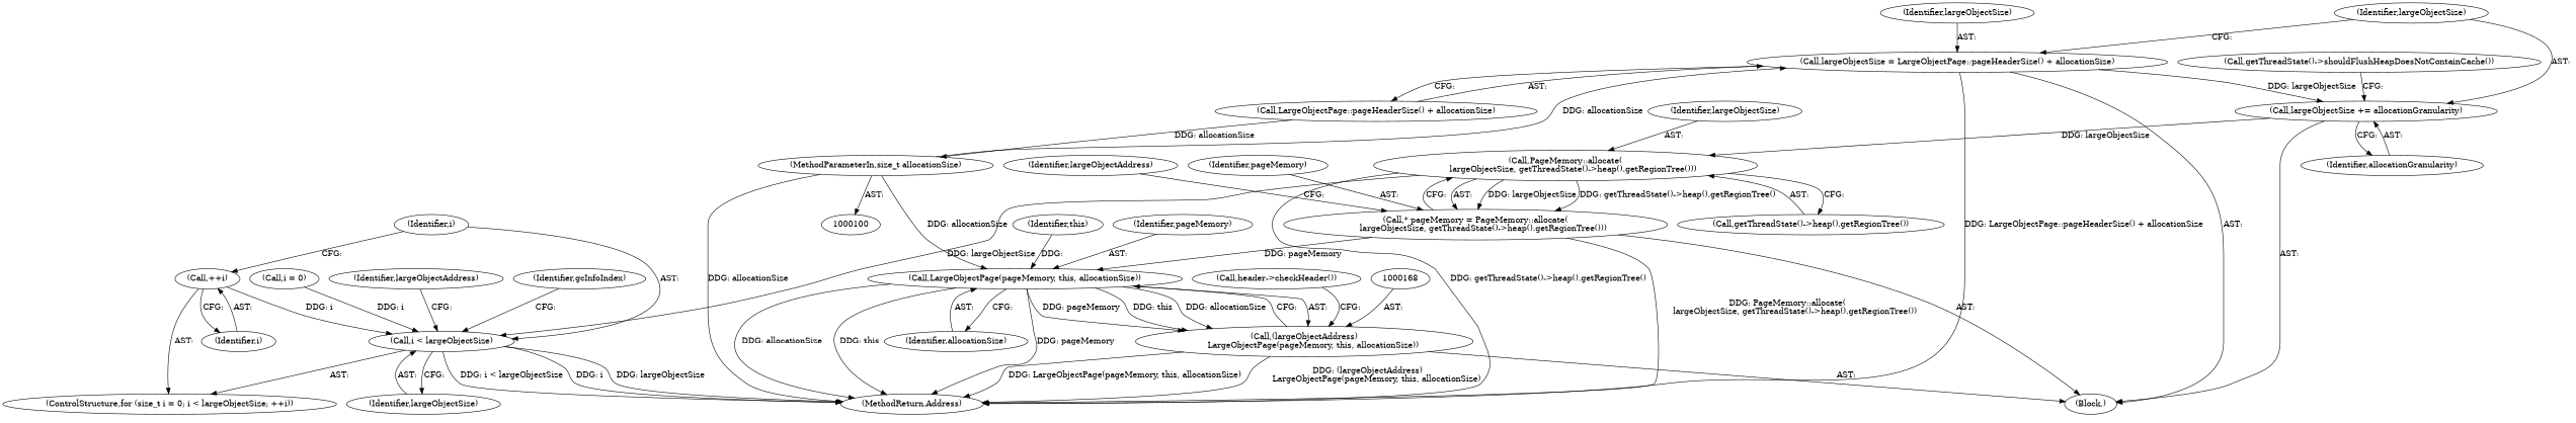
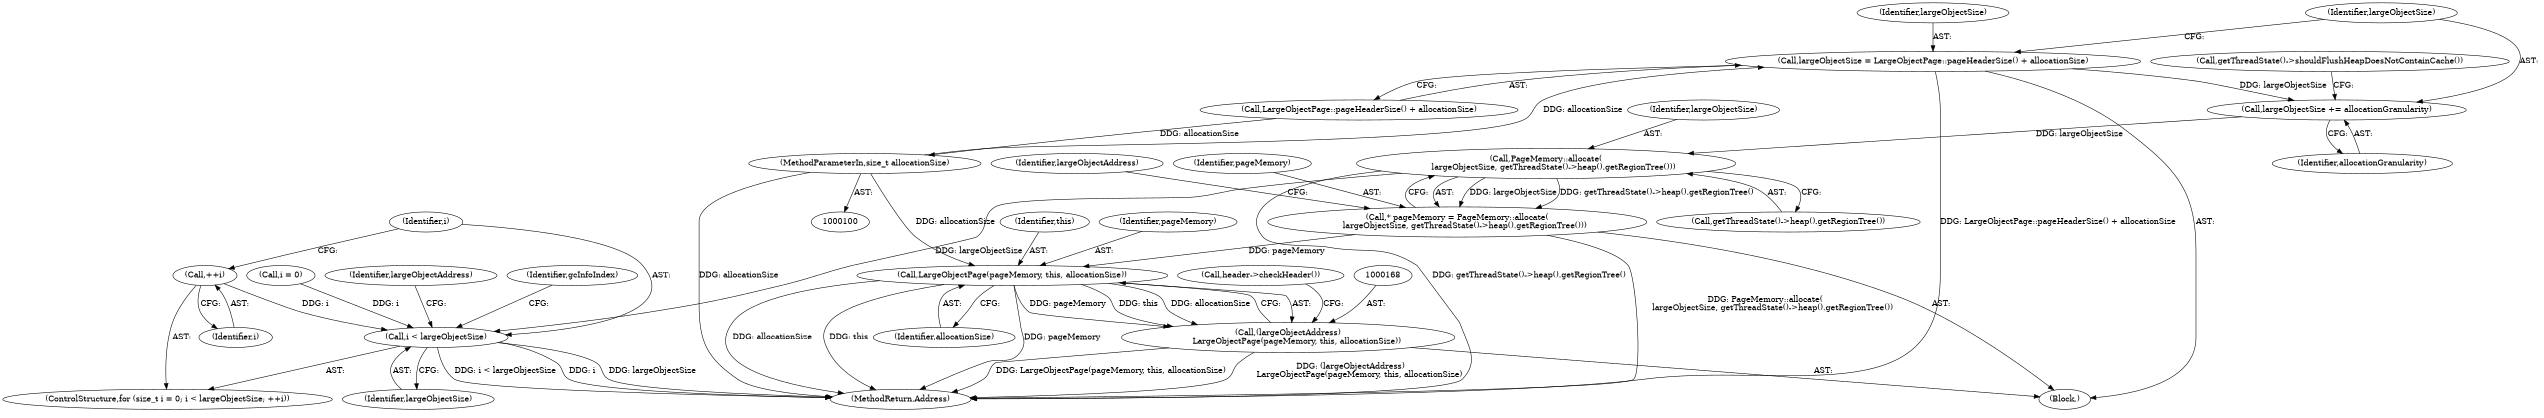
  digraph {
    n1 [label="(Call,largeObjectSize += allocationGranularity)"]
    n2 [label="(Call,PageMemory::allocate(\n      largeObjectSize, getThreadState()->heap().getRegionTree()))"]
    n3 [label="(Identifier,allocationGranularity)"]
    n4 [label="(Block,)"]
    n5 [label="(MethodReturn,Address)"]
    n6 [label="(Call,* pageMemory = PageMemory::allocate(\n      largeObjectSize, getThreadState()->heap().getRegionTree()))"]
    n7 [label="(Call,i < largeObjectSize)"]
    n8 [label="(Call,getThreadState()->heap().getRegionTree())"]
    n9 [label="(Call,largeObjectSize = LargeObjectPage::pageHeaderSize() + allocationSize)"]
    n10 [label="(Call,LargeObjectPage::pageHeaderSize() + allocationSize)"]
    n11 [label="(MethodParameterIn,size_t allocationSize)"]
    n12 [label="(Call,LargeObjectPage(pageMemory, this, allocationSize))"]
    1000100
    n14 [label="(Call,(largeObjectAddress)\n       LargeObjectPage(pageMemory, this, allocationSize))"]
    n15 [label="(Identifier,allocationSize)"]
    n16 [label="(Identifier,largeObjectSize)"]
    n17 [label="(ControlStructure,for (size_t i = 0; i < largeObjectSize; ++i))"]
    n18 [label="(Call,++i)"]
    n19 [label="(Identifier,i)"]
    n20 [label="(Identifier,largeObjectSize)"]
    n21 [label="(Identifier,largeObjectAddress)"]
    n22 [label="(Call,getThreadState()->shouldFlushHeapDoesNotContainCache())"]
    n23 [label="(Identifier,pageMemory)"]
    n24 [label="(Identifier,pageMemory)"]
    n25 [label="(Identifier,largeObjectSize)"]
    n26 [label="(Identifier,largeObjectSize)"]
    n27 [label="(Call,header->checkHeader())"]
    n28 [label="(Identifier,gcInfoIndex)"]
    n29 [label="(Identifier,this)"]
    n30 [label="(Identifier,i)"]
    n31 [label="(Identifier,largeObjectAddress)"]
    n32 [label="(Call,i = 0)"]
    1000168
    n1 -> n2 [label="DDG: largeObjectSize"]
    n1 -> n3 [label="CFG: "]
-   n1 -> n4 [label="AST: "]
    n2 -> n5 [label="DDG: getThreadState()->heap().getRegionTree()"]
    n2 -> n6 [label="AST: "]
    n2 -> n6 [label="DDG: largeObjectSize"]
    n2 -> n6 [label="DDG: getThreadState()->heap().getRegionTree()"]
    n2 -> n7 [label="DDG: largeObjectSize"]
    n2 -> n8 [label="CFG: "]
    n3 -> n1 [label="AST: "]
    n6 -> n2 [label="CFG: "]
    n6 -> n4 [label="AST: "]
    n6 -> n5 [label="DDG: PageMemory::allocate(\n      largeObjectSize, getThreadState()->heap().getRegionTree())"]
    n6 -> n12 [label="DDG: pageMemory"]
    n7 -> n5 [label="DDG: i < largeObjectSize"]
    n7 -> n5 [label="DDG: i"]
    n7 -> n5 [label="DDG: largeObjectSize"]
    n7 -> n16 [label="CFG: "]
    n7 -> n17 [label="AST: "]
    n8 -> n2 [label="AST: "]
    n9 -> n1 [label="DDG: largeObjectSize"]
    n9 -> n4 [label="AST: "]
    n9 -> n5 [label="DDG: LargeObjectPage::pageHeaderSize() + allocationSize"]
    n9 -> n10 [label="CFG: "]
    n10 -> n9 [label="AST: "]
    n10 -> n11 [label="DDG: allocationSize"]
    n11 -> n5 [label="DDG: allocationSize"]
    n11 -> n9 [label="DDG: allocationSize"]
    n11 -> n12 [label="DDG: allocationSize"]
    n11 -> 1000100 [label="AST: "]
    n12 -> n5 [label="DDG: allocationSize"]
    n12 -> n5 [label="DDG: this"]
    n12 -> n5 [label="DDG: pageMemory"]
    n12 -> n14 [label="AST: "]
    n12 -> n14 [label="DDG: pageMemory"]
    n12 -> n14 [label="DDG: this"]
    n12 -> n14 [label="DDG: allocationSize"]
    n12 -> n15 [label="CFG: "]
    n14 -> n4 [label="AST: "]
    n14 -> n5 [label="DDG: LargeObjectPage(pageMemory, this, allocationSize)"]
    n14 -> n5 [label="DDG: (largeObjectAddress)\n       LargeObjectPage(pageMemory, this, allocationSize)"]
    n14 -> n12 [label="CFG: "]
    n15 -> n12 [label="AST: "]
    n16 -> n7 [label="AST: "]
    n18 -> n7 [label="DDG: i"]
    n18 -> n17 [label="AST: "]
    n18 -> n19 [label="CFG: "]
    n19 -> n18 [label="AST: "]
    n20 -> n9 [label="AST: "]
    n21 -> n6 [label="CFG: "]
    n22 -> n1 [label="CFG: "]
    n23 -> n6 [label="AST: "]
    n24 -> n12 [label="AST: "]
    n25 -> n1 [label="AST: "]
    n25 -> n9 [label="CFG: "]
    n26 -> n2 [label="AST: "]
    n27 -> n14 [label="CFG: "]
    n28 -> n7 [label="CFG: "]
-   n29 -> n12 [label="DDG: "]
+   n29 -> n12 [label="AST: "]
    n30 -> n7 [label="AST: "]
    n30 -> n18 [label="CFG: "]
    n31 -> n7 [label="CFG: "]
    n32 -> n7 [label="DDG: i"]
    1000168 -> n14 [label="AST: "]
  }
